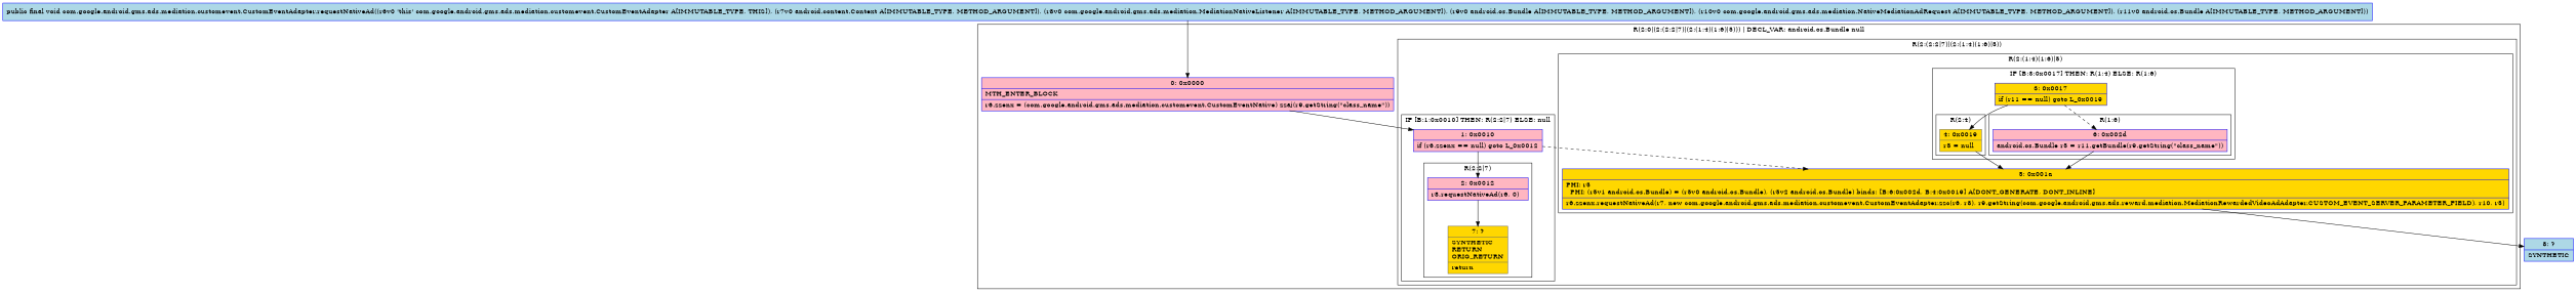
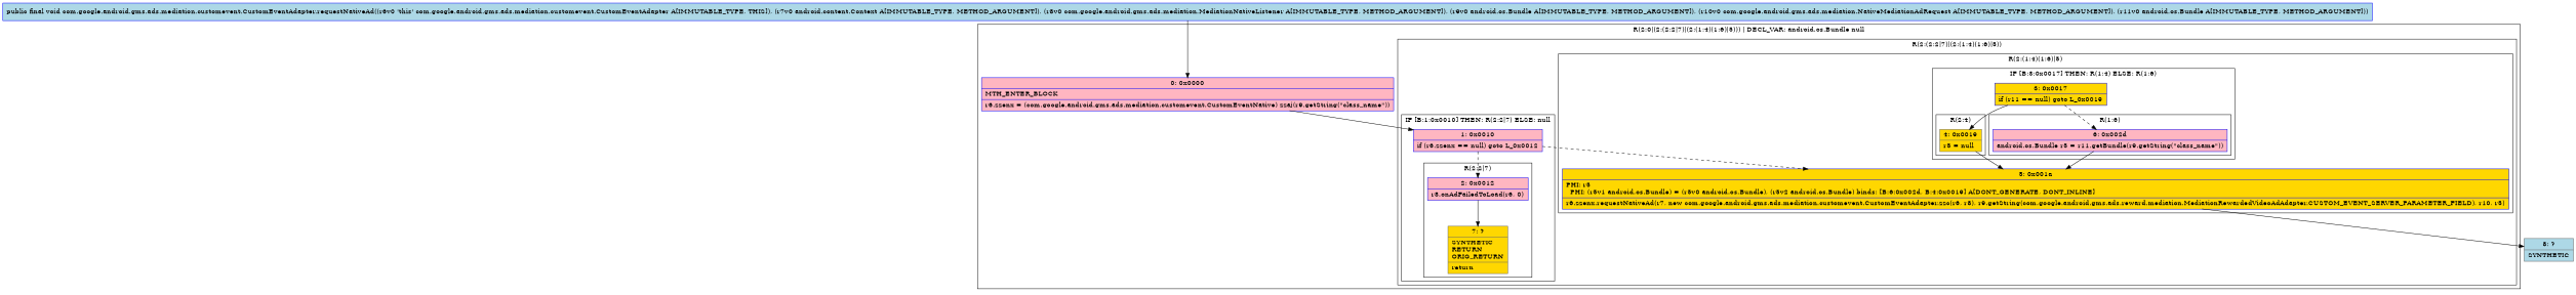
  digraph {
    node [color=blue fillcolor=lightpink shape=record style=filled]
-   n1 [label="{2\:\ 0x0012|r8.requestNativeAd(r6, 0)\l}"]
+   n1 [label="{2\:\ 0x0012|r8.onAdFailedToLoad(r6, 0)\l}"]
    n2 [color=gray40 fillcolor=gold label="{7\:\ ?|SYNTHETIC\lRETURN\lORIG_RETURN\l|return\l}"]
    n3 [label="{1\:\ 0x0010|if (r6.zzenx == null) goto L_0x0012\l}"]
    n4 [color=gray40 fillcolor=gold label="{4\:\ 0x0019|r5 = null\l}"]
    n5 [label="{6\:\ 0x002d|android.os.Bundle r5 = r11.getBundle(r9.getString(\"class_name\"))\l}"]
    n6 [fillcolor=gold label="{3\:\ 0x0017|if (r11 == null) goto L_0x0019\l}"]
    n7 [fillcolor=gold label="{5\:\ 0x001a|PHI: r5 \l  PHI: (r5v1 android.os.Bundle) = (r5v0 android.os.Bundle), (r5v2 android.os.Bundle) binds: [B:6:0x002d, B:4:0x0019] A[DONT_GENERATE, DONT_INLINE]\l|r6.zzenx.requestNativeAd(r7, new com.google.android.gms.ads.mediation.customevent.CustomEventAdapter.zzc(r6, r8), r9.getString(com.google.android.gms.ads.reward.mediation.MediationRewardedVideoAdAdapter.CUSTOM_EVENT_SERVER_PARAMETER_FIELD), r10, r5)\l}"]
    n8 [label="{0\:\ 0x0000|MTH_ENTER_BLOCK\l|r6.zzenx = (com.google.android.gms.ads.mediation.customevent.CustomEventNative) zzaj(r9.getString(\"class_name\"))\l}"]
-   n9 [fillcolor=lightblue label="{8\:\ ?|SYNTHETIC\l}"]
+   n9 [color=gray40 fillcolor=lightblue label="{8\:\ ?|SYNTHETIC\l}"]
    n10 [fillcolor=lightblue label="{public final void com.google.android.gms.ads.mediation.customevent.CustomEventAdapter.requestNativeAd((r6v0 'this' com.google.android.gms.ads.mediation.customevent.CustomEventAdapter A[IMMUTABLE_TYPE, THIS]), (r7v0 android.content.Context A[IMMUTABLE_TYPE, METHOD_ARGUMENT]), (r8v0 com.google.android.gms.ads.mediation.MediationNativeListener A[IMMUTABLE_TYPE, METHOD_ARGUMENT]), (r9v0 android.os.Bundle A[IMMUTABLE_TYPE, METHOD_ARGUMENT]), (r10v0 com.google.android.gms.ads.mediation.NativeMediationAdRequest A[IMMUTABLE_TYPE, METHOD_ARGUMENT]), (r11v0 android.os.Bundle A[IMMUTABLE_TYPE, METHOD_ARGUMENT])) }"]
    subgraph cluster_1 {
      label="R(2:0|(2:(2:2|7)|(2:(1:4)(1:6)|5))) | DECL_VAR: android.os.Bundle null\l"
      n8
      subgraph cluster_2 {
        label="R(2:(2:2|7)|(2:(1:4)(1:6)|5))"
        subgraph cluster_3 {
          label="IF [B:1:0x0010] THEN: R(2:2|7) ELSE: null"
          n3
          subgraph cluster_4 {
            label="R(2:2|7)"
            n1
            n2
          }
        }
        subgraph cluster_5 {
          label="R(2:(1:4)(1:6)|5)"
          n7
          subgraph cluster_6 {
            label="IF [B:3:0x0017] THEN: R(1:4) ELSE: R(1:6)"
            n6
            subgraph cluster_7 {
              label="R(2:4)"
              n4
            }
            subgraph cluster_8 {
              label="R(1:6)"
              n5
            }
          }
        }
      }
    }
    n1 -> n2
-   n3 -> n1
+   n3 -> n1 [style=dashed]
    n3 -> n7 [style=dashed]
    n4 -> n7
    n5 -> n7
    n6 -> n4
    n6 -> n5 [style=dashed]
    n7 -> n9
    n8 -> n3
    n10 -> n8
  }
